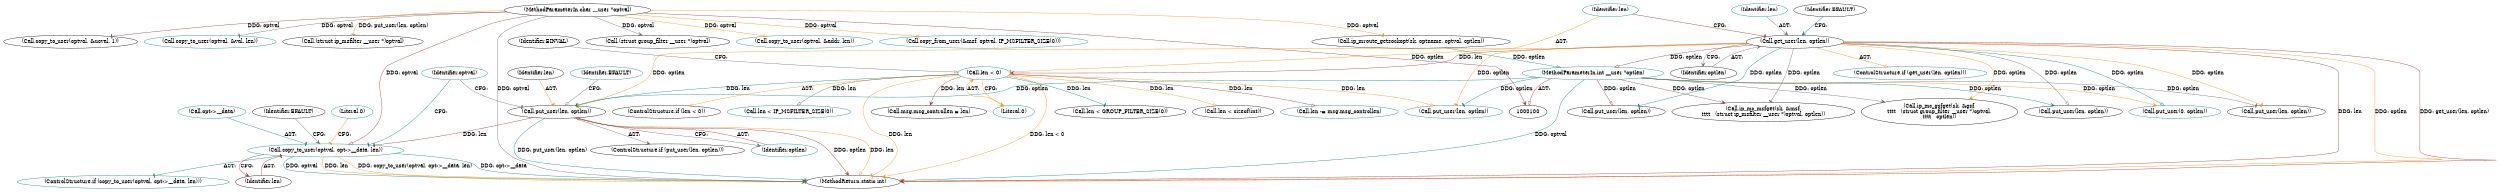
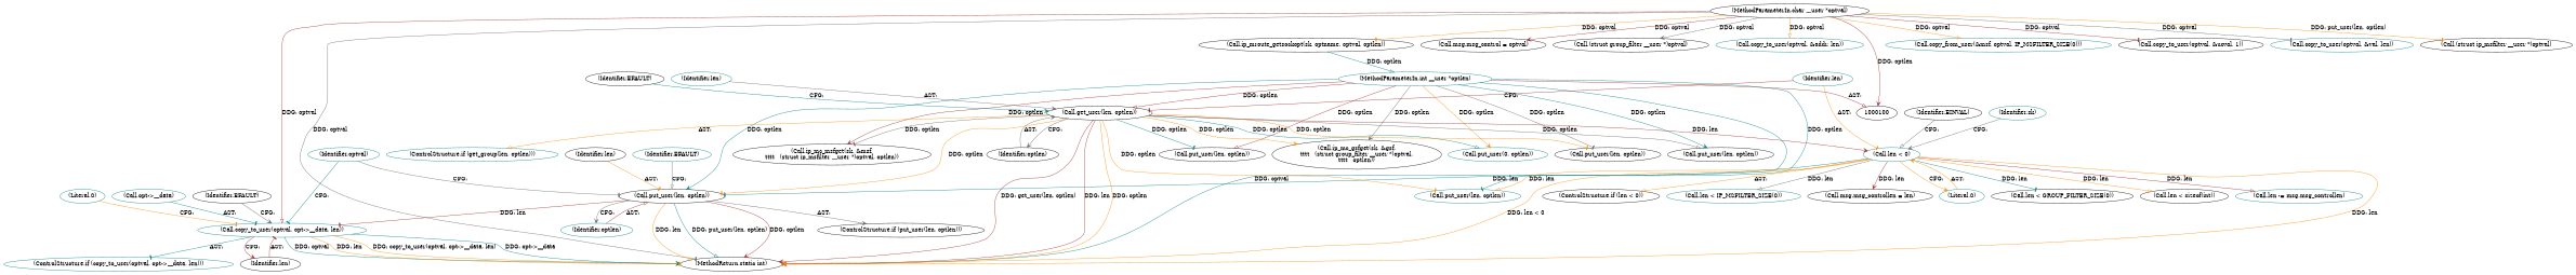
  digraph {
    node [color=black]
    edge [arrowhead=vee color=darkorange]
    n1 [color=teal label="(Call,copy_to_user(optval, opt->__data, len))"]
    n2 [label="(MethodReturn,static int)"]
    n3 [color=teal label="(ControlStructure,if (copy_to_user(optval, opt->__data, len)))"]
    n4 [label="(Identifier,len)"]
    n5 [label="(MethodParameterIn,char __user *optval)"]
+   n6 [label="(Call,msg.msg_control = optval)"]
    n7 [label="(Call,(struct group_filter __user *)optval)"]
    n8 [color=teal label="(Call,copy_to_user(optval, &addr, len))"]
    n9 [label="(Call,ip_mroute_getsockopt(sk, optname, optval, optlen))"]
    n10 [color=teal label="(Call,copy_from_user(&msf, optval, IP_MSFILTER_SIZE(0)))"]
    n11 [label="(Call,copy_to_user(optval, &ucval, 1))"]
    n12 [color=teal label="(Call,copy_to_user(optval, &val, len))"]
    n13 [label="(Call,(struct ip_msfilter __user *)optval)"]
    1000100
    n15 [color=teal label="(MethodParameterIn,int __user *optlen)"]
    n16 [label="(Call,put_user(len, optlen))"]
    n17 [label="(ControlStructure,if (put_user(len, optlen)))"]
    n18 [color=teal label="(Identifier,optlen)"]
    n19 [color=teal label="(Call,len < 0)"]
    n20 [label="(Call,msg.msg_controllen = len)"]
    n21 [color=teal label="(Call,put_user(len, optlen))"]
    n22 [color=teal label="(Literal,0)"]
    n23 [label="(Call,len < GROUP_FILTER_SIZE(0))"]
    n24 [label="(Call,len < sizeof(int))"]
    n25 [color=teal label="(Call,len -= msg.msg_controllen)"]
    n26 [label="(ControlStructure,if (len < 0))"]
    n27 [color=teal label="(Call,len < IP_MSFILTER_SIZE(0))"]
    n28 [label="(Call,get_user(len, optlen))"]
    n29 [label="(Call,put_user(len, optlen))"]
    n30 [label="(Call,ip_mc_gsfget(sk, &gsf,\n\t\t\t\t   (struct group_filter __user *)optval,\n\t\t\t\t   optlen))"]
    n31 [label="(Identifier,optlen)"]
    n32 [color=teal label="(Call,put_user(0, optlen))"]
    n33 [label="(Call,put_user(len, optlen))"]
    n34 [label="(Call,put_user(len, optlen))"]
-   n35 [color=teal label="(ControlStructure,if (get_user(len, optlen)))"]
+   n35 [color=teal label="(ControlStructure,if (get_group(len, optlen)))"]
    n36 [label="(Call,ip_mc_msfget(sk, &msf,\n\t\t\t\t   (struct ip_msfilter __user *)optval, optlen))"]
    n37 [label="(Identifier,EFAULT)"]
    n38 [color=teal label="(Identifier,optval)"]
+   n39 [color=teal label="(Identifier,sk)"]
    n40 [color=teal label="(Literal,0)"]
    n41 [color=teal label="(Identifier,len)"]
    n42 [color=teal label="(Call,opt->__data)"]
    n43 [color=teal label="(Identifier,len)"]
    n44 [label="(Identifier,len)"]
    n45 [label="(Identifier,EINVAL)"]
    n46 [label="(Identifier,EFAULT)"]
    n47 [color=teal label="(Identifier,EFAULT)"]
    n1 -> n2 [label="DDG: copy_to_user(optval, opt->__data, len)"]
    n1 -> n2 [color=teal label="DDG: opt->__data"]
    n1 -> n2 [color=teal label="DDG: optval"]
    n1 -> n2 [arrowhead=tee label="DDG: len"]
    n1 -> n3 [arrowhead=tee color=teal label="AST: "]
    n1 -> n4 [color=brown label="CFG: "]
    n4 -> n1 [arrowhead=tee color=brown label="AST: "]
    n5 -> n1 [arrowhead=onormal color=brown label="DDG: optval"]
    n5 -> n2 [arrowhead=tee color=gray40 label="DDG: optval"]
+   n5 -> n6 [color=brown label="DDG: optval"]
    n5 -> n7 [color=gray40 label="DDG: optval"]
    n5 -> n8 [arrowhead=onormal label="DDG: optval"]
    n5 -> n9 [arrowhead=tee label="DDG: optval"]
    n5 -> n10 [arrowhead=onormal label="DDG: optval"]
    n5 -> n11 [arrowhead=tee color=brown label="DDG: optval"]
    n5 -> n12 [arrowhead=tee color=gray40 label="DDG: optval"]
    n5 -> n13 [arrowhead=tee label="DDG: put_user(len, optlen)"]
    n5 -> 1000100 [color=brown label="DDG: optlen"]
    n9 -> n15 [arrowhead=onormal color=teal label="DDG: optlen"]
    n15 -> n2 [arrowhead=onormal color=teal label="DDG: optval"]
    n15 -> 1000100 [arrowhead=onormal color=brown label="AST: "]
    n15 -> n16 [color=teal label="DDG: optlen"]
    n15 -> n21 [arrowhead=tee color=teal label="DDG: optlen"]
-   n28 -> n15 [arrowhead=onormal color=brown label="DDG: optlen"]
+   n15 -> n28 [arrowhead=onormal color=brown label="DDG: optlen"]
    n15 -> n29 [arrowhead=onormal color=brown label="DDG: optlen"]
    n15 -> n30 [color=gray40 label="DDG: optlen"]
    n15 -> n32 [label="DDG: optlen"]
    n15 -> n33 [arrowhead=tee color=gray40 label="DDG: optlen"]
    n15 -> n34 [color=teal label="DDG: optlen"]
    n15 -> n36 [color=brown label="DDG: optlen"]
    n16 -> n1 [arrowhead=tee color=brown label="DDG: len"]
    n16 -> n2 [arrowhead=onormal color=teal label="DDG: put_user(len, optlen)"]
    n16 -> n2 [color=brown label="DDG: optlen"]
    n16 -> n2 [arrowhead=onormal label="DDG: len"]
    n16 -> n17 [color=gray40 label="AST: "]
    n16 -> n18 [color=gray40 label="CFG: "]
    n18 -> n16 [arrowhead=onormal color=brown label="AST: "]
    n19 -> n2 [arrowhead=tee label="DDG: len"]
    n19 -> n2 [label="DDG: len < 0"]
    n19 -> n16 [arrowhead=tee color=teal label="DDG: len"]
    n19 -> n20 [color=brown label="DDG: len"]
    n19 -> n21 [arrowhead=onormal label="DDG: len"]
    n19 -> n22 [label="CFG: "]
    n19 -> n23 [arrowhead=tee color=teal label="DDG: len"]
    n19 -> n24 [arrowhead=onormal label="DDG: len"]
    n19 -> n25 [arrowhead=onormal color=brown label="DDG: len"]
    n19 -> n26 [arrowhead=onormal label="AST: "]
    n19 -> n27 [arrowhead=onormal color=gray40 label="DDG: len"]
    n22 -> n19 [label="AST: "]
    n28 -> n2 [color=brown label="DDG: len"]
    n28 -> n2 [label="DDG: optlen"]
    n28 -> n2 [color=brown label="DDG: get_user(len, optlen)"]
    n28 -> n16 [arrowhead=tee label="DDG: optlen"]
    n28 -> n19 [color=brown label="DDG: len"]
    n28 -> n21 [arrowhead=tee label="DDG: optlen"]
    n28 -> n29 [arrowhead=tee color=teal label="DDG: optlen"]
    n28 -> n30 [label="DDG: optlen"]
    n28 -> n31 [color=gray40 label="CFG: "]
    n28 -> n32 [arrowhead=onormal color=teal label="DDG: optlen"]
    n28 -> n33 [arrowhead=tee label="DDG: optlen"]
    n28 -> n34 [arrowhead=onormal color=gray40 label="DDG: optlen"]
    n28 -> n35 [arrowhead=onormal label="AST: "]
    n28 -> n36 [arrowhead=tee color=gray40 label="DDG: optlen"]
    n31 -> n28 [color=gray40 label="AST: "]
    n37 -> n28 [color=teal label="CFG: "]
    n38 -> n1 [arrowhead=tee color=teal label="CFG: "]
    n38 -> n16 [arrowhead=tee color=gray40 label="CFG: "]
+   n39 -> n19 [color=gray40 label="CFG: "]
    n40 -> n1 [arrowhead=tee label="CFG: "]
    n41 -> n19 [arrowhead=tee label="AST: "]
    n41 -> n28 [arrowhead=tee color=brown label="CFG: "]
    n42 -> n1 [arrowhead=tee color=teal label="AST: "]
    n43 -> n28 [color=gray40 label="AST: "]
    n44 -> n16 [arrowhead=tee label="AST: "]
    n45 -> n19 [arrowhead=onormal color=gray40 label="CFG: "]
    n46 -> n1 [color=gray40 label="CFG: "]
    n47 -> n16 [arrowhead=onormal color=gray40 label="CFG: "]
  }
